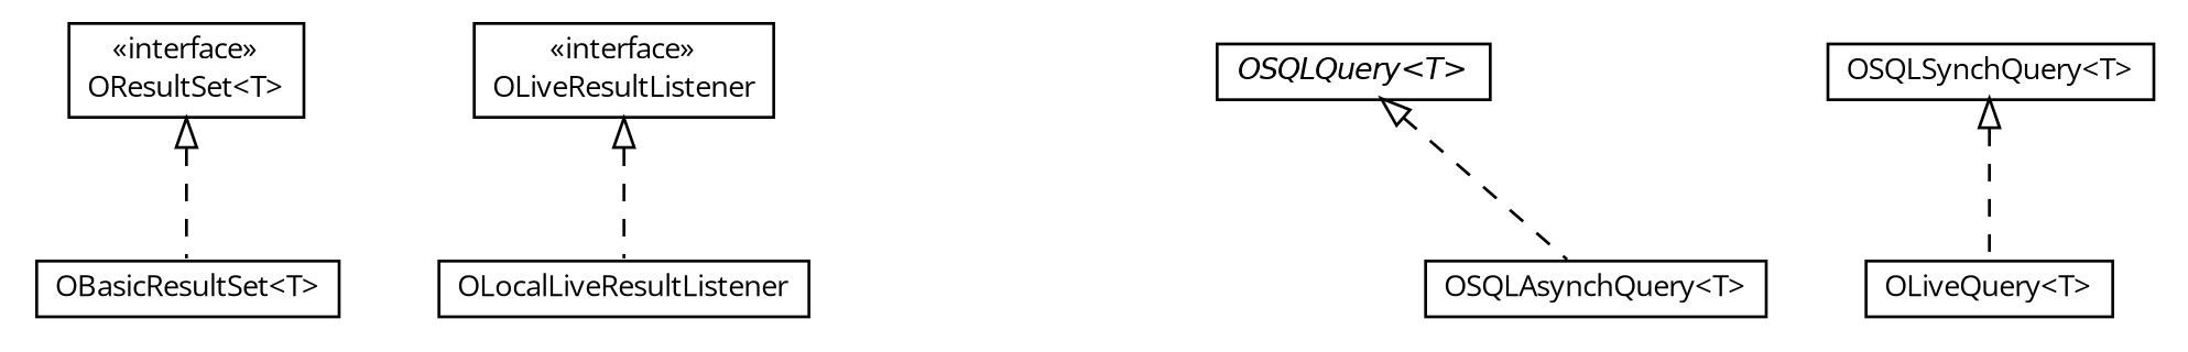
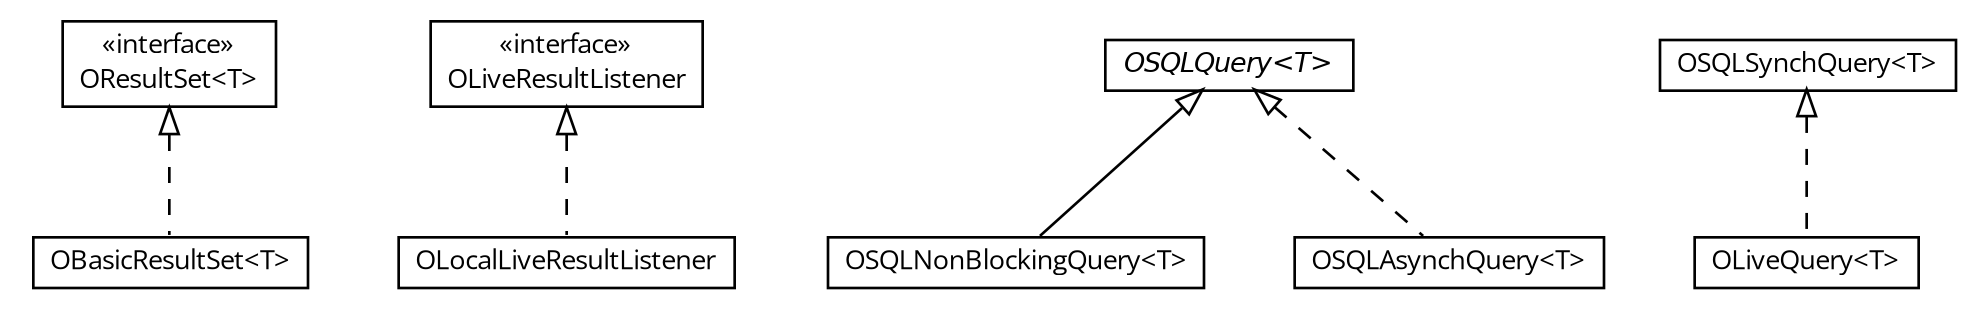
  digraph {
    fontname="Open Sans"
    nodesep=0.25
    ranksep=0.5
    node [fontcolor=black fontname="Open Sans" fontsize=10.0 shape=plaintext]
    edge [arrowtail=empty dir=back fontname="Open Sans" fontsize=10 headport=p labelfontname=Helvetica labelfontsize=10 style=dashed tailport=p]
    n1 [label=<<table title="com.orientechnologies.orient.core.sql.query.OBasicResultSet" border="0" cellborder="1" cellspacing="0" cellpadding="2" port="p" href="./OBasicResultSet.html"> 		<tr><td><table border="0" cellspacing="0" cellpadding="1"> <tr><td align="center" balign="center"> OBasicResultSet&lt;T&gt; </td></tr> 		</table></td></tr> 		</table>>]
    n2 [label=<<table title="com.orientechnologies.orient.core.sql.query.OResultSet" border="0" cellborder="1" cellspacing="0" cellpadding="2" port="p" href="./OResultSet.html"> 		<tr><td><table border="0" cellspacing="0" cellpadding="1"> <tr><td align="center" balign="center"> &#171;interface&#187; </td></tr> <tr><td align="center" balign="center"> OResultSet&lt;T&gt; </td></tr> 		</table></td></tr> 		</table>>]
    n3 [label=<<table title="com.orientechnologies.orient.core.sql.query.OLiveResultListener" border="0" cellborder="1" cellspacing="0" cellpadding="2" port="p" href="./OLiveResultListener.html"> 		<tr><td><table border="0" cellspacing="0" cellpadding="1"> <tr><td align="center" balign="center"> &#171;interface&#187; </td></tr> <tr><td align="center" balign="center"> OLiveResultListener </td></tr> 		</table></td></tr> 		</table>>]
    n4 [label=<<table title="com.orientechnologies.orient.core.sql.query.OLocalLiveResultListener" border="0" cellborder="1" cellspacing="0" cellpadding="2" port="p" href="./OLocalLiveResultListener.html"> 		<tr><td><table border="0" cellspacing="0" cellpadding="1"> <tr><td align="center" balign="center"> OLocalLiveResultListener </td></tr> 		</table></td></tr> 		</table>>]
    n5 [label=<<table title="com.orientechnologies.orient.core.sql.query.OSQLQuery" border="0" cellborder="1" cellspacing="0" cellpadding="2" port="p" href="./OSQLQuery.html"> 		<tr><td><table border="0" cellspacing="0" cellpadding="1"> <tr><td align="center" balign="center"><font face="Helvetica-Oblique"> OSQLQuery&lt;T&gt; </font></td></tr> 		</table></td></tr> 		</table>>]
+   n6 [label=<<table title="com.orientechnologies.orient.core.sql.query.OSQLNonBlockingQuery" border="0" cellborder="1" cellspacing="0" cellpadding="2" port="p" href="./OSQLNonBlockingQuery.html"> 		<tr><td><table border="0" cellspacing="0" cellpadding="1"> <tr><td align="center" balign="center"> OSQLNonBlockingQuery&lt;T&gt; </td></tr> 		</table></td></tr> 		</table>>]
    n7 [label=<<table title="com.orientechnologies.orient.core.sql.query.OSQLAsynchQuery" border="0" cellborder="1" cellspacing="0" cellpadding="2" port="p" href="./OSQLAsynchQuery.html"> 		<tr><td><table border="0" cellspacing="0" cellpadding="1"> <tr><td align="center" balign="center"> OSQLAsynchQuery&lt;T&gt; </td></tr> 		</table></td></tr> 		</table>>]
    n8 [label=<<table title="com.orientechnologies.orient.core.sql.query.OLiveQuery" border="0" cellborder="1" cellspacing="0" cellpadding="2" port="p" href="./OLiveQuery.html"> 		<tr><td><table border="0" cellspacing="0" cellpadding="1"> <tr><td align="center" balign="center"> OLiveQuery&lt;T&gt; </td></tr> 		</table></td></tr> 		</table>>]
    n9 [label=<<table title="com.orientechnologies.orient.core.sql.query.OSQLSynchQuery" border="0" cellborder="1" cellspacing="0" cellpadding="2" port="p" href="./OSQLSynchQuery.html"> 		<tr><td><table border="0" cellspacing="0" cellpadding="1"> <tr><td align="center" balign="center"> OSQLSynchQuery&lt;T&gt; </td></tr> 		</table></td></tr> 		</table>>]
    n2 -> n1
    n3 -> n4
+   n5 -> n6 [style=""]
    n5 -> n7
    n9 -> n8
  }
